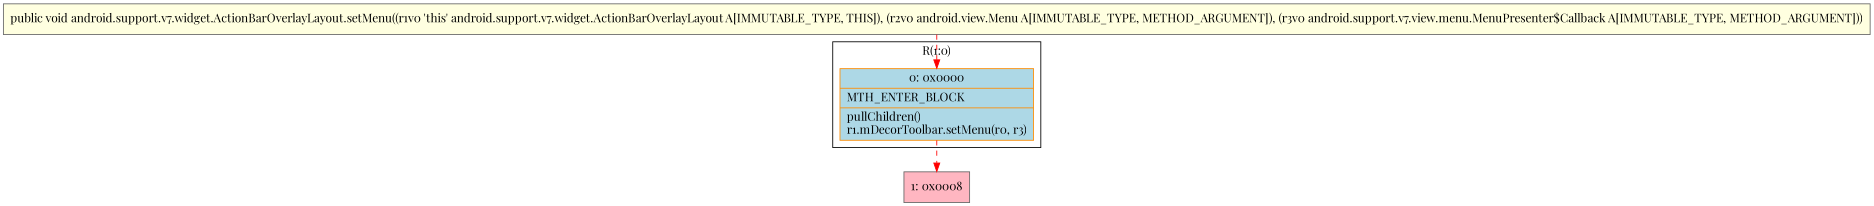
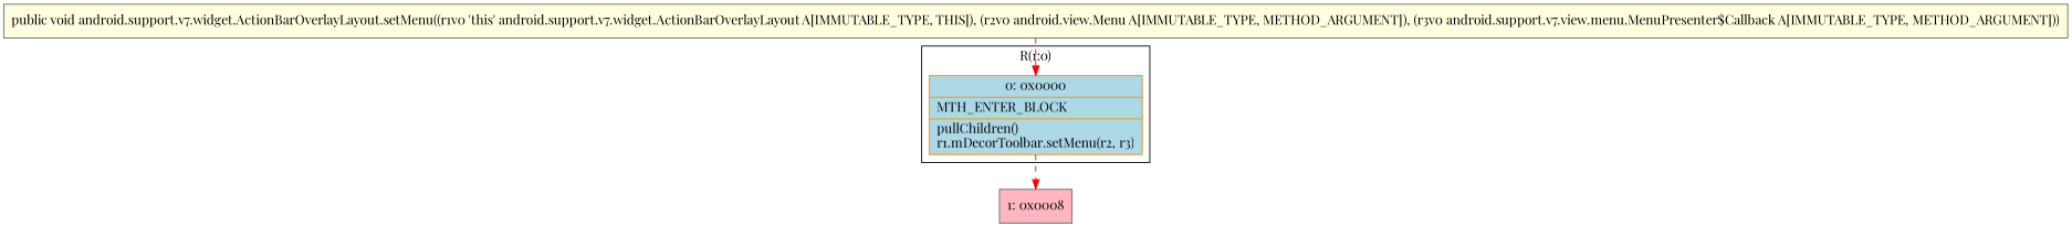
  digraph {
    fontname="Playfair Display"
    node [color=gray40 shape=record style=filled fontname="Playfair Display"]
    edge [color=red style=dashed fontname="Playfair Display"]
-   n1 [color=darkorange label="{0\:\ 0x0000|MTH_ENTER_BLOCK\l|pullChildren()\lr1.mDecorToolbar.setMenu(r0, r3)\l}" fillcolor=lightblue]
+   n1 [color=darkorange label="{0\:\ 0x0000|MTH_ENTER_BLOCK\l|pullChildren()\lr1.mDecorToolbar.setMenu(r2, r3)\l}" fillcolor=lightblue]
    n2 [label="{1\:\ 0x0008}" fillcolor=lightpink]
    n3 [label="{public void android.support.v7.widget.ActionBarOverlayLayout.setMenu((r1v0 'this' android.support.v7.widget.ActionBarOverlayLayout A[IMMUTABLE_TYPE, THIS]), (r2v0 android.view.Menu A[IMMUTABLE_TYPE, METHOD_ARGUMENT]), (r3v0 android.support.v7.view.menu.MenuPresenter$Callback A[IMMUTABLE_TYPE, METHOD_ARGUMENT])) }" fillcolor=lightyellow]
    subgraph cluster_1 {
      label="R(1:0)"
      n1
    }
    n1 -> n2
    n3 -> n1
  }
